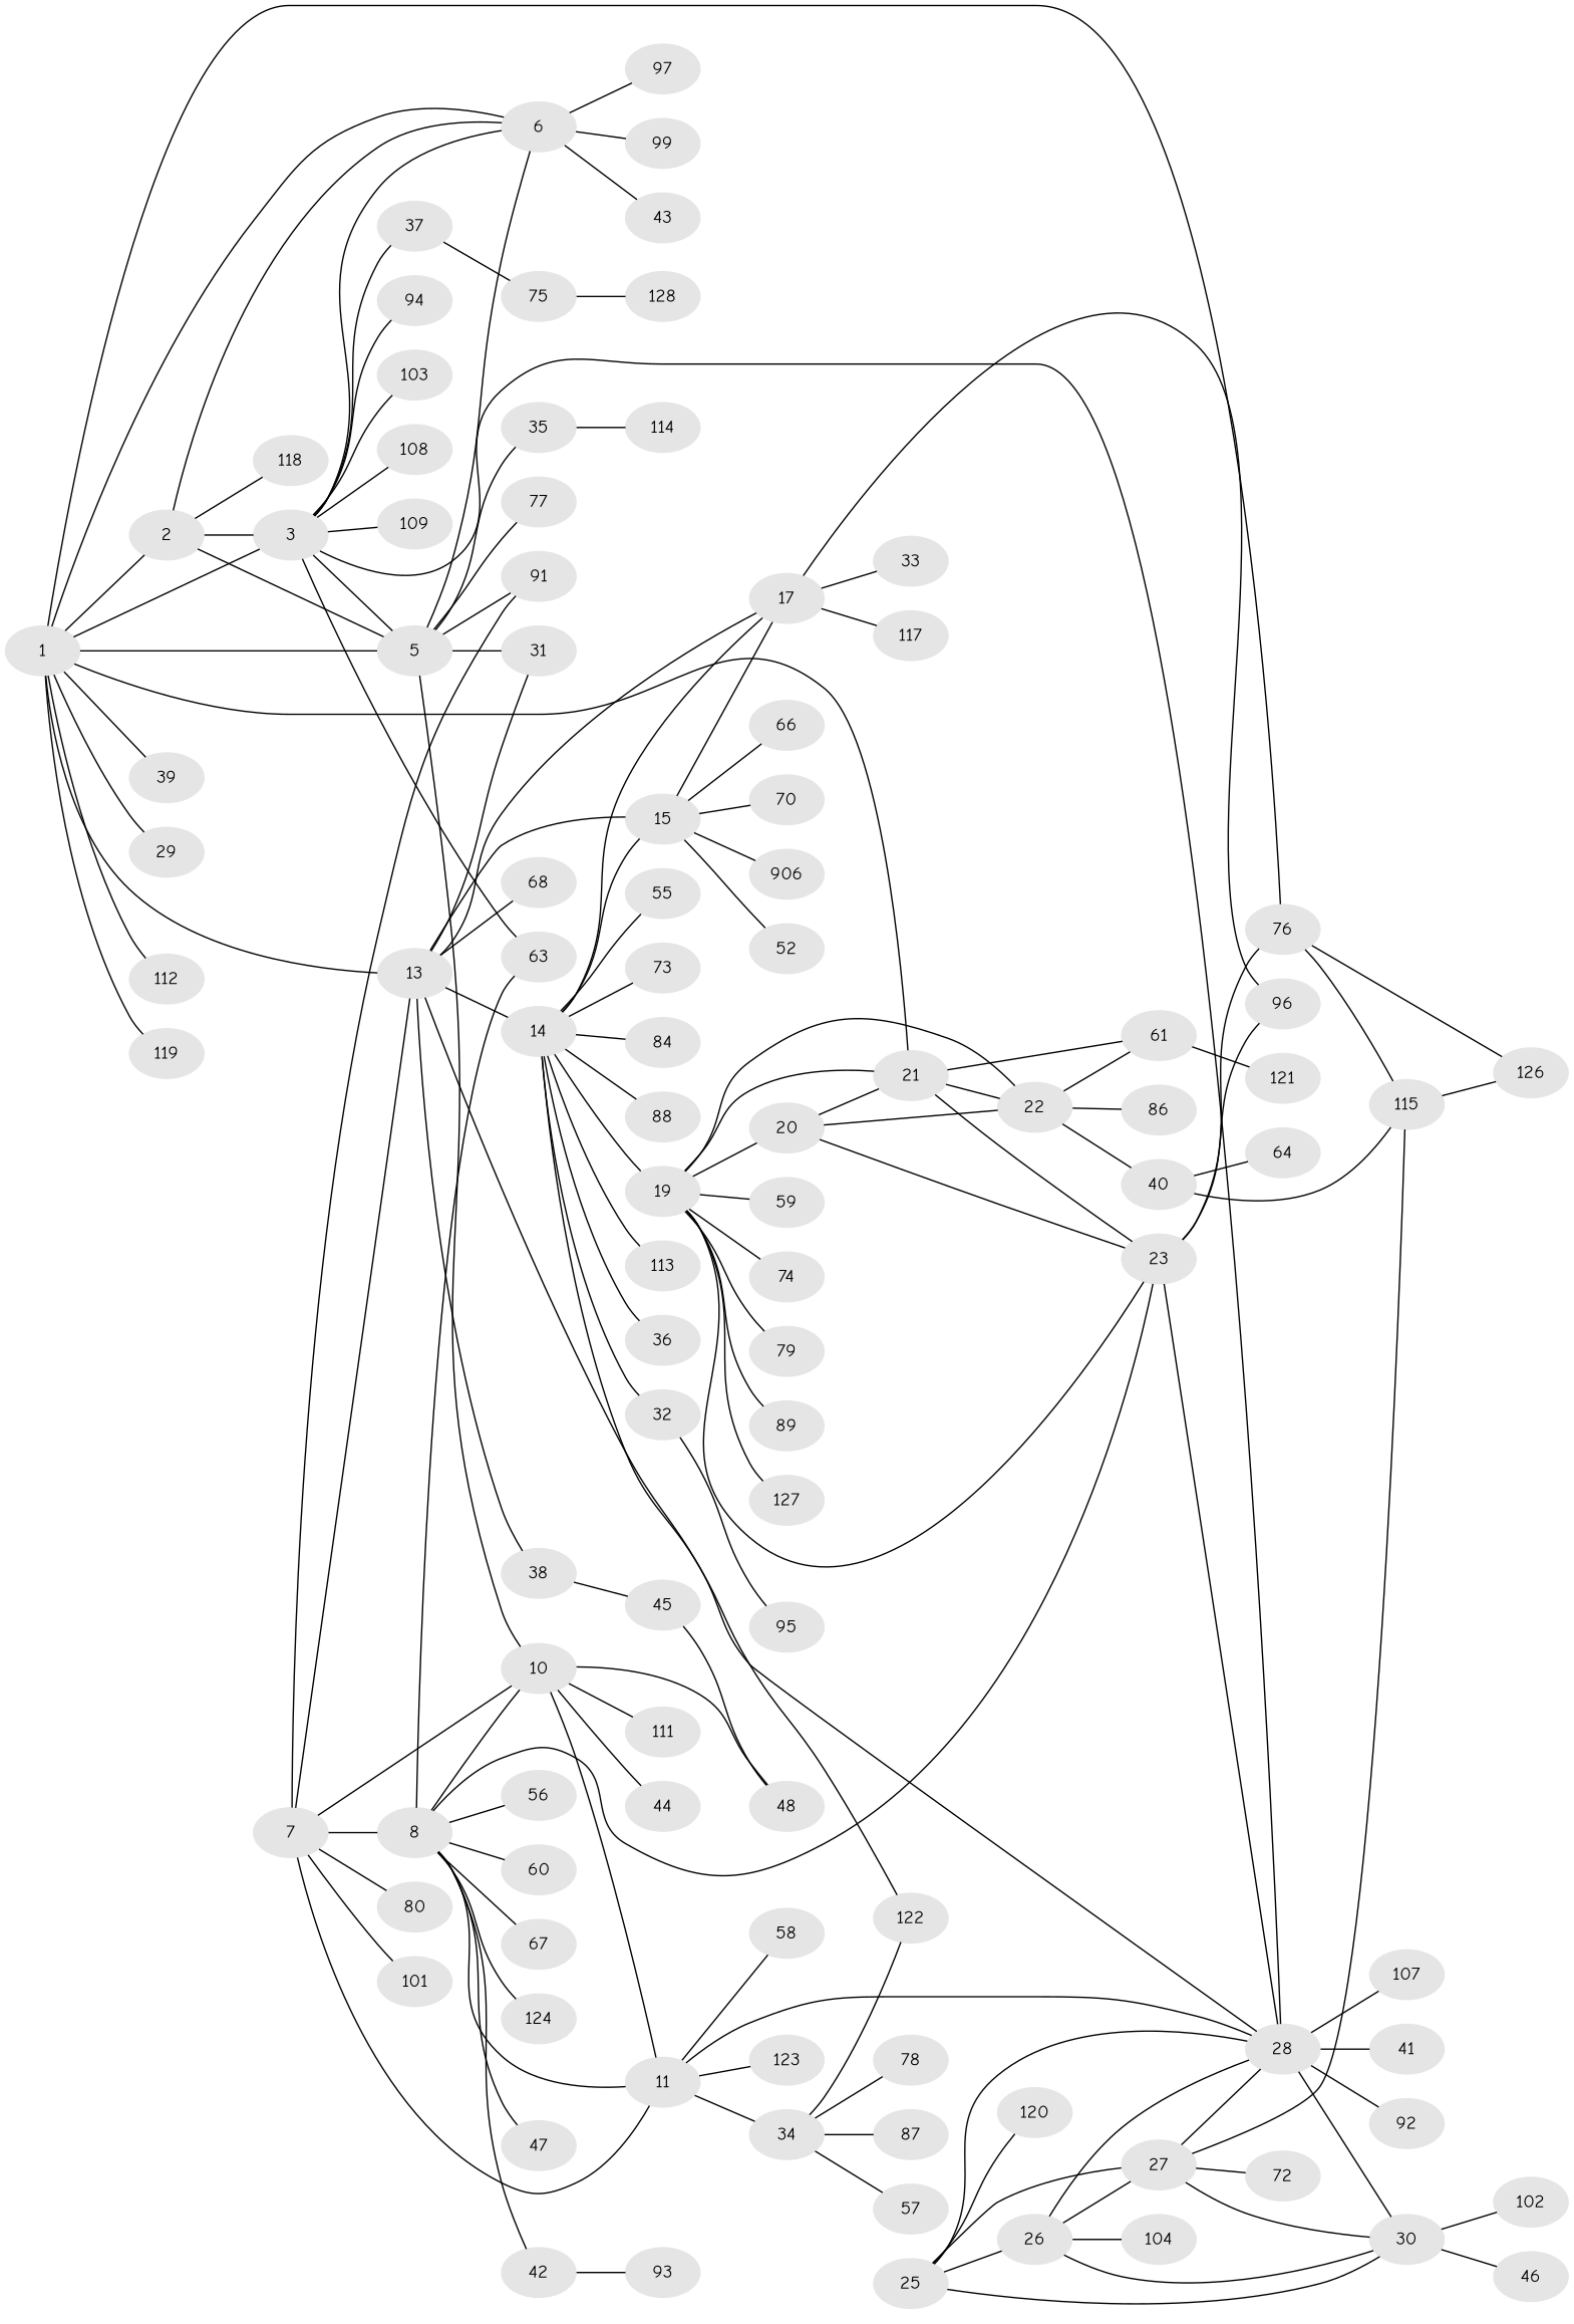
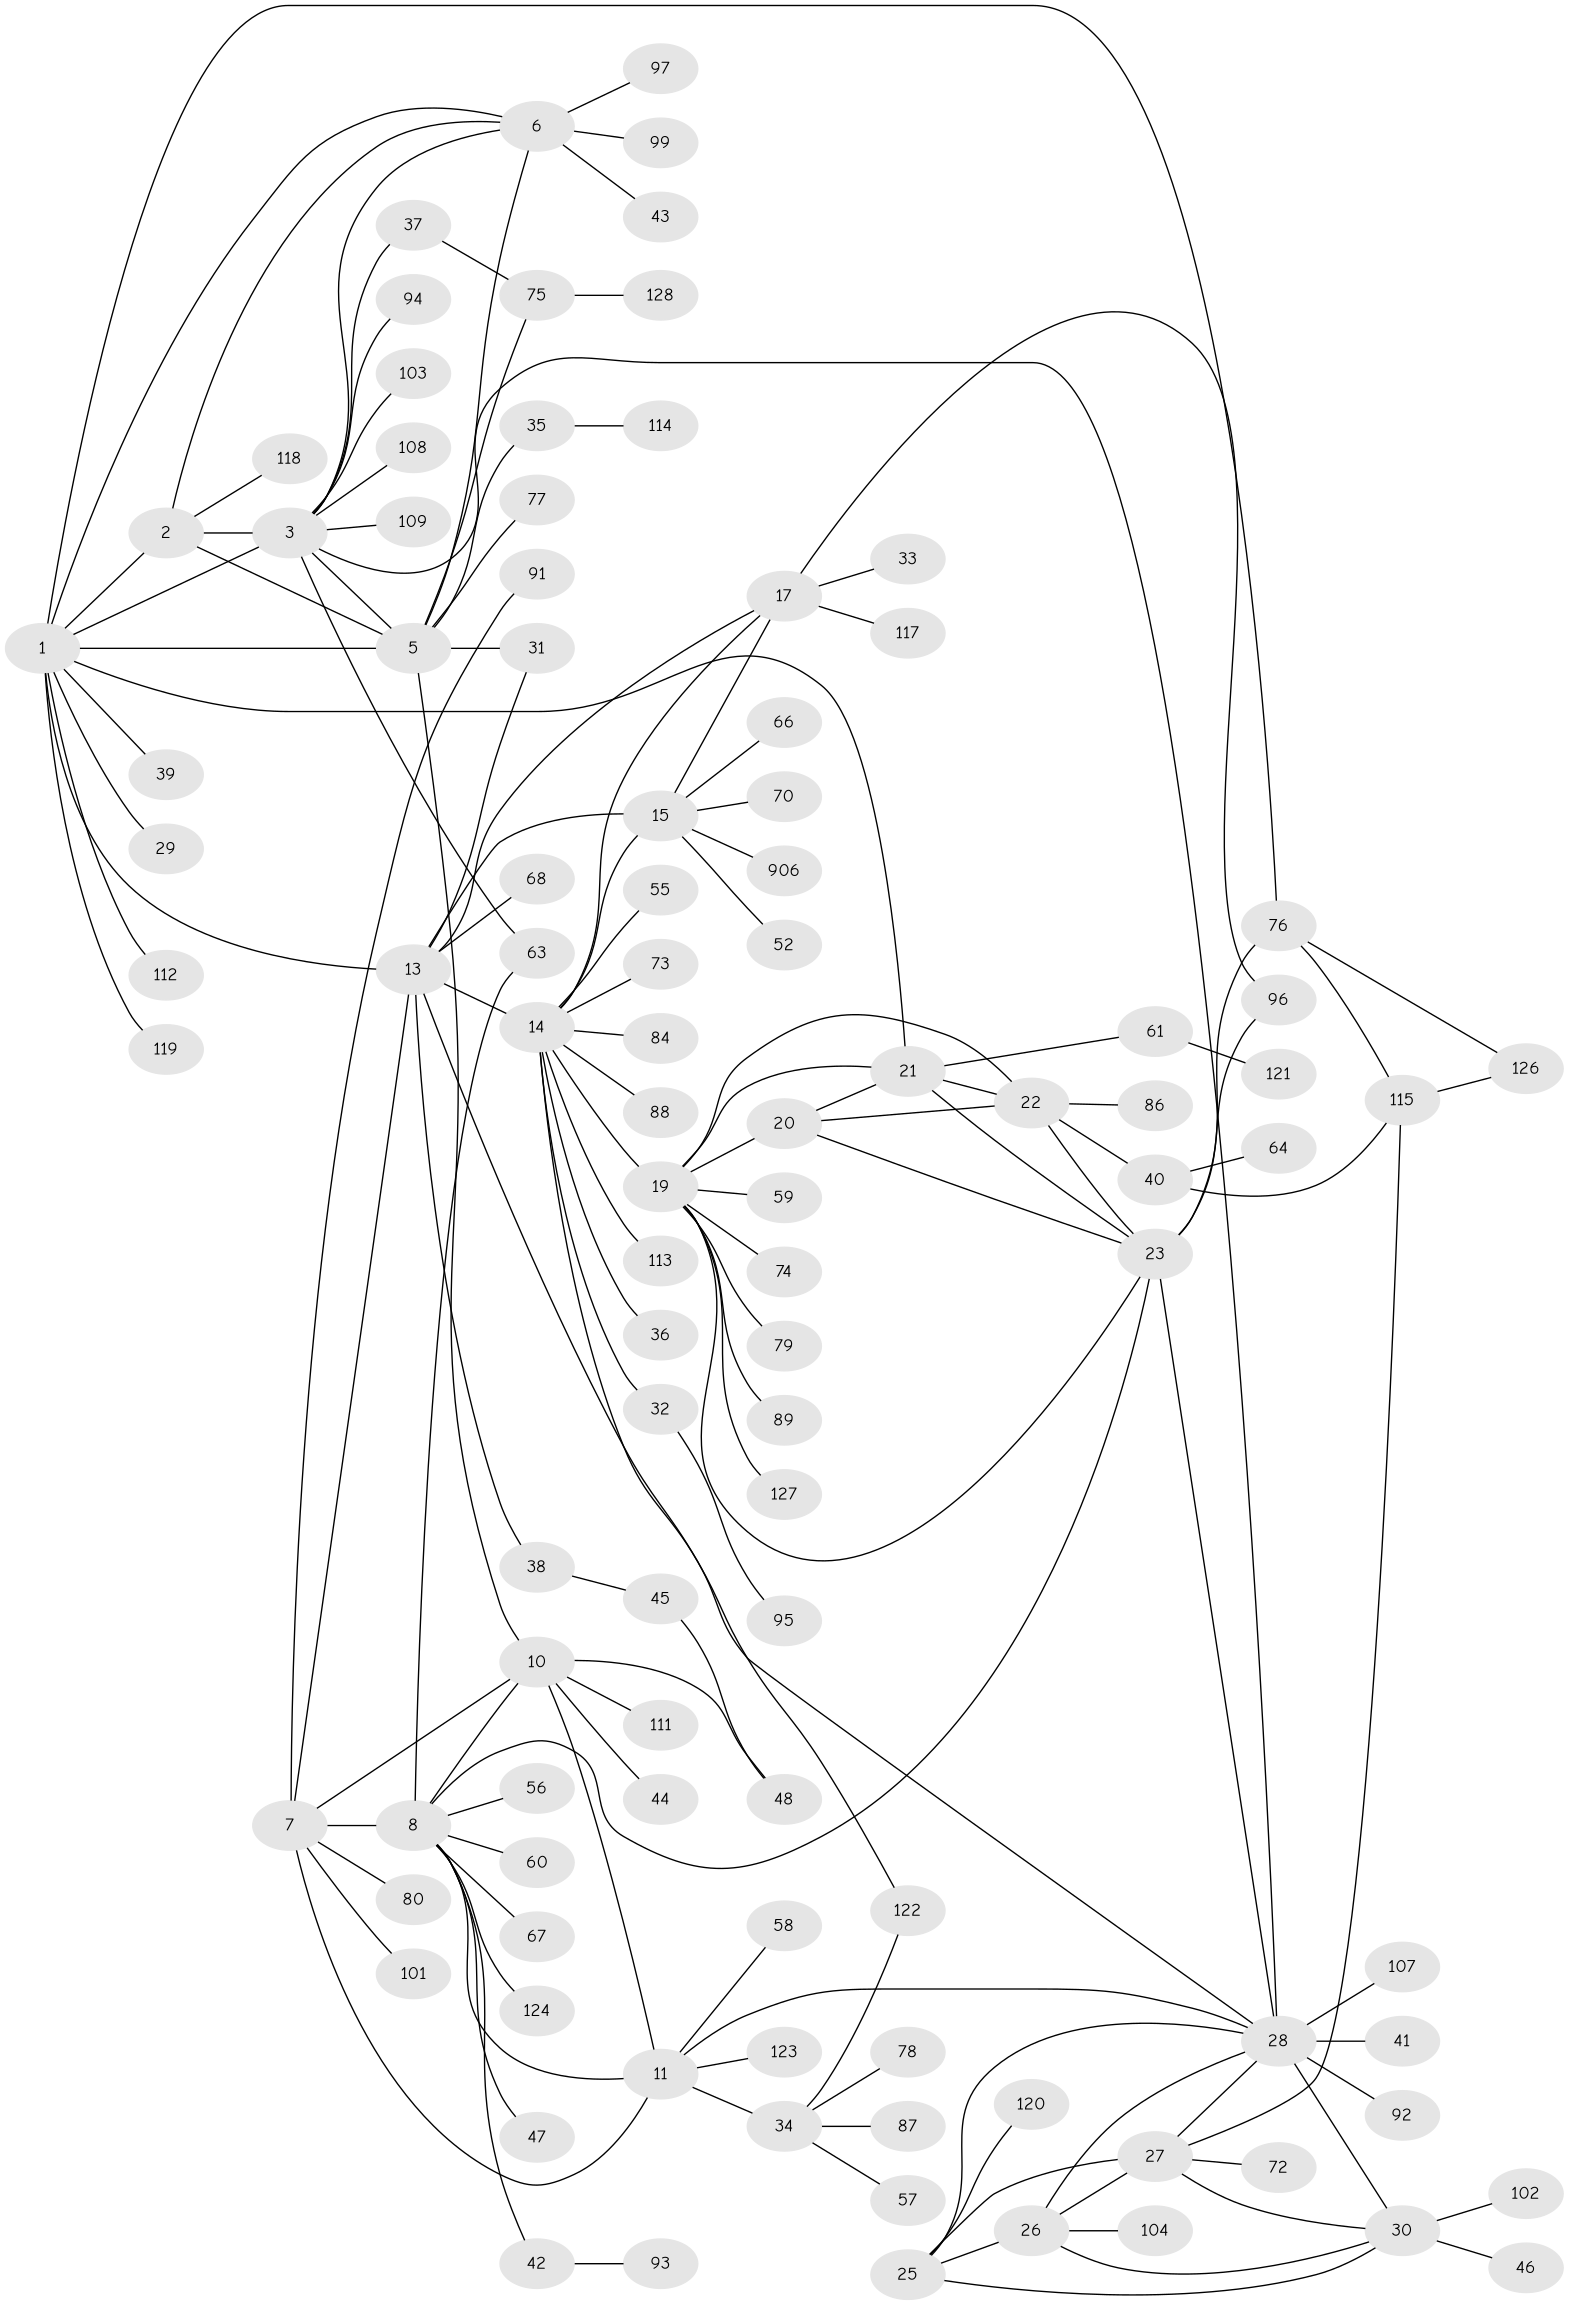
  graph {
    fontname="Comic Neue"
    rankdir=LR
    node [color=gray90 fontname="Comic Neue" style=filled]
    edge [fontname="Comic Neue"]
    1 [super="+4"]
    2 [super="+62"]
    3 [super="+125"]
    5
    6 [super="+65"]
    13 [super="+16"]
    21 [super="+51"]
    39
    n9 [label=29]
    76
    112
    119
    118
    28 [super="+29"]
    37 [super="+83"]
    63
    94
    103
    108
    109
    10 [super="+49"]
    31
    35 [super="+85"]
    77
    91
    43
    97
    99
    14 [super="+18"]
    15 [super="+105"]
    17
    38
    68
    23 [super="+100"]
    22 [super="+98"]
    61
    115 [super="+116"]
    126
    30 [super="+82"]
    41
    92
    107
    75
    11 [super="+71"]
    44
    48
    111
    114
    7 [super="+12"]
    8 [super="+9"]
    n51 [label=80]
    101
    42
    47
    56
    60
    67
    124
    34 [super="+54"]
    58
    123
    96
    93
    122
    57
    78
    87
    19 [super="+24"]
    32
    36
    55
    73
    84
    88
    113
    52
    66
    70
    n79 [label=906]
    33
    117
    45
    20 [super="+50"]
    59 [super="+80"]
    74
    79
    89
    127
    95
    40
    86
    121
    64
    25 [super="+90"]
    26 [super="+53"]
    27
    120
    104
    72
    46
    102
    128
    1 -- 2 [weight=2]
    1 -- 3 [weight=2]
    1 -- 5 [weight=2]
    1 -- 6 [weight=2]
    1 -- 13
    1 -- 21 [weight=2]
    1 -- 39
    1 -- n9
    1 -- 76
    1 -- 112
    1 -- 119
    2 -- 3
    2 -- 5
    2 -- 6
    2 -- 118
    3 -- 5
    3 -- 6
    3 -- 28
    3 -- 37
    3 -- 63
    3 -- 94
    3 -- 103
    3 -- 108
    3 -- 109
    5 -- 6
    5 -- 10
    5 -- 31
    5 -- 35
    5 -- 77
-   5 -- 91
+   5 -- 75
    6 -- 43
    6 -- 97
    6 -- 99
    13 -- 28
    13 -- 31
    13 -- 14 [weight=4]
    13 -- 15 [weight=2]
    13 -- 17 [weight=2]
    13 -- 38
    13 -- 68
    21 -- 23
    21 -- 22
    21 -- 61
    76 -- 115
    76 -- 126
    28 -- 30 [weight=2]
    28 -- 41
    28 -- 92
    28 -- 107
    37 -- 75
    10 -- 11
    10 -- 44
    10 -- 48
    10 -- 111
    35 -- 114
    14 -- 15 [weight=2]
    14 -- 17 [weight=2]
    14 -- 122
    14 -- 19
    14 -- 32
    14 -- 36
    14 -- 55
    14 -- 73
    14 -- 84
    14 -- 88
    14 -- 113
    15 -- 17
    15 -- 52
    15 -- 66
    15 -- 70
    15 -- n79
    17 -- 96
    17 -- 33
    17 -- 117
    38 -- 45
    23 -- 76
    23 -- 28
    23 -- 96
-   22 -- 61
+   22 -- 23
    22 -- 40
    22 -- 86
    61 -- 121
    115 -- 126
    30 -- 46
    30 -- 102
    75 -- 128
    11 -- 28
    11 -- 34
    11 -- 58
    11 -- 123
    7 -- 13
    7 -- 10 [weight=2]
    7 -- 91
    7 -- 11 [weight=2]
    7 -- 8 [weight=4]
    7 -- n51
    7 -- 101
    8 -- 63
    8 -- 10 [weight=2]
    8 -- 23
    8 -- 11 [weight=2]
    8 -- 42
    8 -- 47
    8 -- 56
    8 -- 60
    8 -- 67
    8 -- 124
    42 -- 93
    34 -- 122
    34 -- 57
    34 -- 78
    34 -- 87
    19 -- 21 [weight=2]
    19 -- 23 [weight=2]
    19 -- 22 [weight=2]
    19 -- 20 [weight=2]
    19 -- 59
    19 -- 74
    19 -- 79
    19 -- 89
    19 -- 127
    32 -- 95
    45 -- 48
    20 -- 21
    20 -- 23
    20 -- 22
    40 -- 115
    40 -- 64
    25 -- 28 [weight=2]
    25 -- 30
    25 -- 26
    25 -- 27
    25 -- 120
    26 -- 28 [weight=2]
    26 -- 30
    26 -- 27
    26 -- 104
    27 -- 28 [weight=2]
    27 -- 115
    27 -- 30
    27 -- 72
  }
